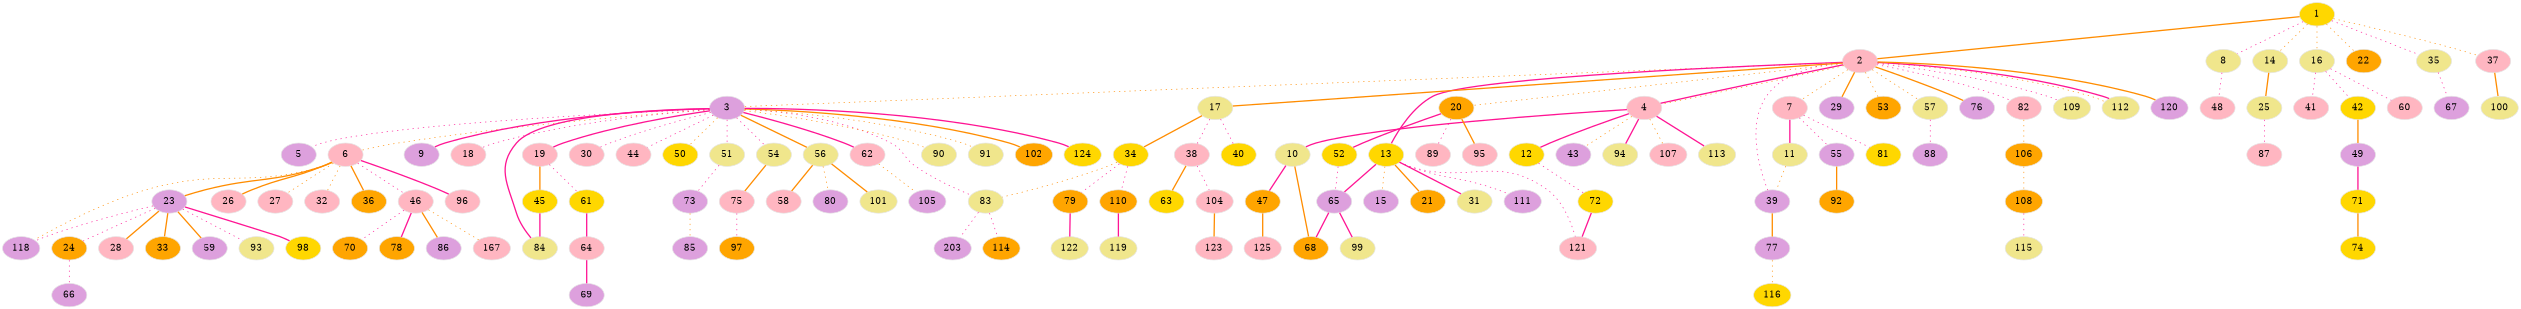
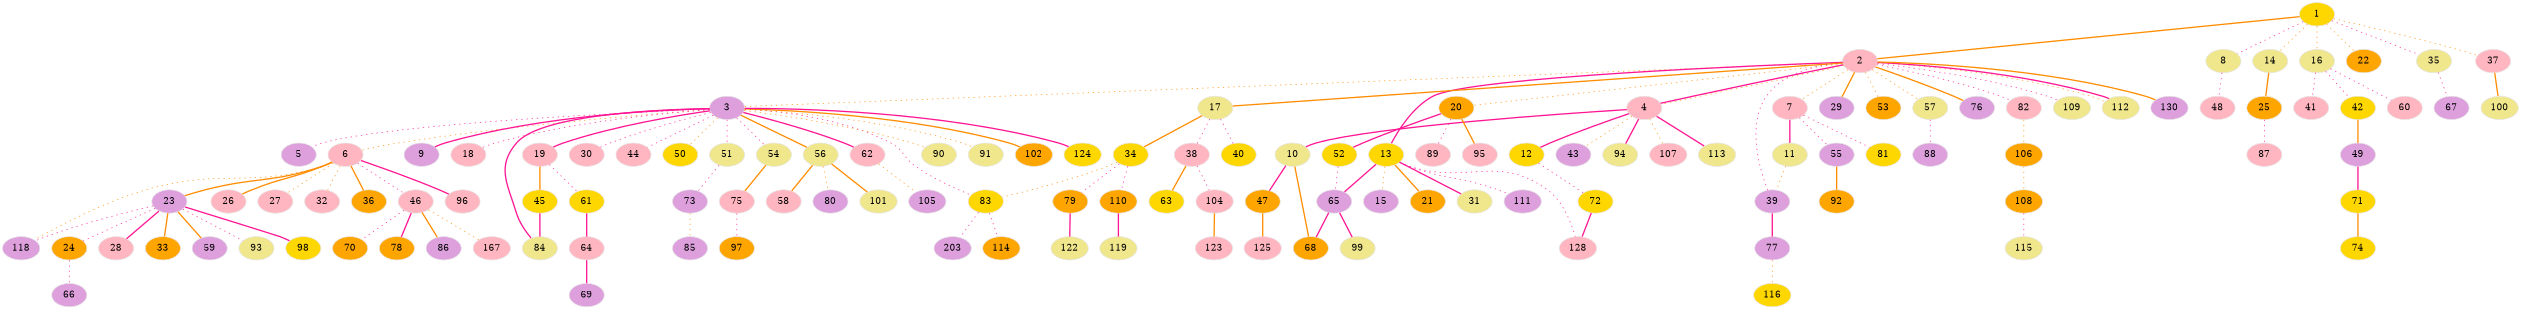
  graph {
    node [color=gray90 fillcolor=lightpink style=filled]
    edge [color=deeppink style=dotted]
    1 [fillcolor=gold]
    2
    8 [fillcolor=khaki]
    14 [fillcolor=khaki]
    16 [fillcolor=khaki]
    22 [fillcolor=orange]
    35 [fillcolor=khaki]
    37
    3 [fillcolor=plum]
    4
    7
    13 [fillcolor=gold]
    17 [fillcolor=khaki]
    20 [fillcolor=orange]
    29 [fillcolor=plum]
    39 [fillcolor=plum]
    53 [fillcolor=orange]
    57 [fillcolor=khaki]
    76 [fillcolor=plum]
    82
    109 [fillcolor=khaki]
    112 [fillcolor=khaki]
-   120 [fillcolor=plum]
+   120 [fillcolor=plum label=130]
    48
-   25 [fillcolor=khaki]
+   25 [fillcolor=orange]
    41
    42 [fillcolor=gold]
    60
    67 [fillcolor=plum]
    100 [fillcolor=khaki]
    5 [fillcolor=plum]
    6
    9 [fillcolor=plum]
    18
    19
    30
    44
    50 [fillcolor=gold]
    51 [fillcolor=khaki]
    54 [fillcolor=khaki]
    56 [fillcolor=khaki]
    62
-   83 [fillcolor=khaki]
+   83 [fillcolor=gold]
    84 [fillcolor=khaki]
    90 [fillcolor=khaki]
    91 [fillcolor=khaki]
    102 [fillcolor=orange]
    124 [fillcolor=gold]
    10 [fillcolor=khaki]
    12 [fillcolor=gold]
    43 [fillcolor=plum]
    94 [fillcolor=khaki]
    107
    113 [fillcolor=khaki]
    11 [fillcolor=khaki]
    55 [fillcolor=plum]
    81 [fillcolor=gold]
    15 [fillcolor=plum]
    21 [fillcolor=orange]
    31 [fillcolor=khaki]
    65 [fillcolor=plum]
    111 [fillcolor=plum]
-   121
+   121 [label=128]
    34 [fillcolor=gold]
    38
    40 [fillcolor=gold]
    52 [fillcolor=gold]
    89
    95
    77 [fillcolor=plum]
    88 [fillcolor=plum]
    106 [fillcolor=orange]
    23 [fillcolor=plum]
    26
    27
    32
    36 [fillcolor=orange]
    46
    96
    118 [fillcolor=plum]
    45 [fillcolor=gold]
    61 [fillcolor=gold]
    73 [fillcolor=plum]
    75
    58
    80 [fillcolor=plum]
    101 [fillcolor=khaki]
    105 [fillcolor=plum]
    n89 [fillcolor=plum label=203]
    114 [fillcolor=orange]
    47 [fillcolor=orange]
    68 [fillcolor=orange]
    72 [fillcolor=gold]
    24 [fillcolor=orange]
    28
    33 [fillcolor=orange]
    59 [fillcolor=plum]
    93 [fillcolor=khaki]
    98 [fillcolor=gold]
    70 [fillcolor=orange]
    78 [fillcolor=orange]
    86 [fillcolor=plum]
    n103 [label=167]
    92 [fillcolor=orange]
    125
    99 [fillcolor=khaki]
    87
    49 [fillcolor=plum]
    79 [fillcolor=orange]
    110 [fillcolor=orange]
    63 [fillcolor=gold]
    104
    64
    66 [fillcolor=plum]
    122 [fillcolor=khaki]
    119 [fillcolor=khaki]
    123
    116 [fillcolor=gold]
    71 [fillcolor=gold]
    74 [fillcolor=gold]
    85 [fillcolor=plum]
    97 [fillcolor=orange]
    69 [fillcolor=plum]
    108 [fillcolor=orange]
    115 [fillcolor=khaki]
    1 -- 2 [color=darkorange style=bold]
    1 -- 8
    1 -- 14 [color=darkorange]
    1 -- 16 [color=darkorange]
    1 -- 22 [color=darkorange]
    1 -- 35
    1 -- 37 [color=darkorange]
    2 -- 3 [color=darkorange]
    2 -- 4 [style=bold]
    2 -- 4 [color=darkorange]
    2 -- 7 [color=darkorange]
    2 -- 13 [style=bold]
    2 -- 17 [color=darkorange style=bold]
    2 -- 20 [color=darkorange]
    2 -- 29 [color=darkorange style=bold]
    2 -- 39
    2 -- 53 [color=darkorange]
    2 -- 57 [color=darkorange]
    2 -- 76 [color=darkorange style=bold]
    2 -- 82
    2 -- 109
    2 -- 112 [color=darkorange]
    2 -- 112 [style=bold]
    2 -- 120 [color=darkorange style=bold]
    8 -- 48
    14 -- 25 [color=darkorange style=bold]
    16 -- 41
    16 -- 42
    16 -- 60
    35 -- 67
    37 -- 100 [color=darkorange style=bold]
    3 -- 5
    3 -- 6 [color=darkorange]
    3 -- 9 [style=bold]
    3 -- 18
    3 -- 19 [style=bold]
    3 -- 30
    3 -- 44
    3 -- 50 [color=darkorange]
    3 -- 51
    3 -- 54
    3 -- 56 [color=darkorange style=bold]
    3 -- 62 [style=bold]
    3 -- 83
    3 -- 84 [style=bold]
    3 -- 90 [color=darkorange]
    3 -- 91 [color=darkorange]
    3 -- 102 [color=darkorange style=bold]
    3 -- 124 [style=bold]
    4 -- 10 [style=bold]
    4 -- 12 [style=bold]
    4 -- 43 [color=darkorange]
    4 -- 94 [style=bold]
    4 -- 107 [color=darkorange]
    4 -- 113 [style=bold]
    7 -- 11 [style=bold]
    7 -- 55
    7 -- 81
    13 -- 15 [color=darkorange]
    13 -- 21 [color=darkorange style=bold]
    13 -- 31 [style=bold]
    13 -- 65 [style=bold]
    13 -- 111
    13 -- 121
    17 -- 34 [color=darkorange style=bold]
    17 -- 38
    17 -- 40
    20 -- 52 [style=bold]
    20 -- 89
    20 -- 95 [color=darkorange style=bold]
-   39 -- 77 [color=darkorange style=bold]
+   39 -- 77 [style=bold]
    57 -- 88
    82 -- 106 [color=darkorange]
    25 -- 87
    42 -- 49 [color=darkorange style=bold]
    6 -- 23 [color=darkorange style=bold]
    6 -- 26 [color=darkorange style=bold]
    6 -- 27 [color=darkorange]
    6 -- 32 [color=darkorange]
    6 -- 36 [color=darkorange style=bold]
    6 -- 46
    6 -- 96 [style=bold]
    6 -- 118 [color=darkorange]
    19 -- 45 [color=darkorange style=bold]
    19 -- 61
    51 -- 73
    54 -- 75 [color=darkorange style=bold]
    56 -- 58 [color=darkorange style=bold]
    56 -- 80 [color=darkorange]
    56 -- 101 [color=darkorange style=bold]
    62 -- 105 [color=darkorange]
    83 -- n89
    83 -- 114
    10 -- 47 [style=bold]
    10 -- 68 [color=darkorange style=bold]
    12 -- 72
    11 -- 39 [color=darkorange]
    55 -- 92 [color=darkorange style=bold]
    65 -- 68 [style=bold]
    65 -- 99 [style=bold]
    34 -- 83 [color=darkorange]
    34 -- 79
    34 -- 110
    38 -- 63 [color=darkorange style=bold]
    38 -- 104
    52 -- 65
    77 -- 116 [color=darkorange]
    106 -- 108 [color=darkorange]
    23 -- 118
    23 -- 24
-   23 -- 28 [color=darkorange style=bold]
+   23 -- 28 [style=bold]
    23 -- 33 [color=darkorange style=bold]
    23 -- 59 [color=darkorange style=bold]
    23 -- 93
    23 -- 98 [style=bold]
    46 -- 70
    46 -- 78 [style=bold]
    46 -- 86 [color=darkorange style=bold]
    46 -- n103 [color=darkorange]
    45 -- 84 [style=bold]
    61 -- 64 [style=bold]
    73 -- 85 [color=darkorange]
    75 -- 97
    47 -- 125 [color=darkorange style=bold]
    72 -- 121 [style=bold]
    24 -- 66
    49 -- 71 [style=bold]
    79 -- 122 [style=bold]
    110 -- 119 [style=bold]
    104 -- 123 [color=darkorange style=bold]
    64 -- 69 [style=bold]
    71 -- 74 [color=darkorange style=bold]
    108 -- 115
  }
